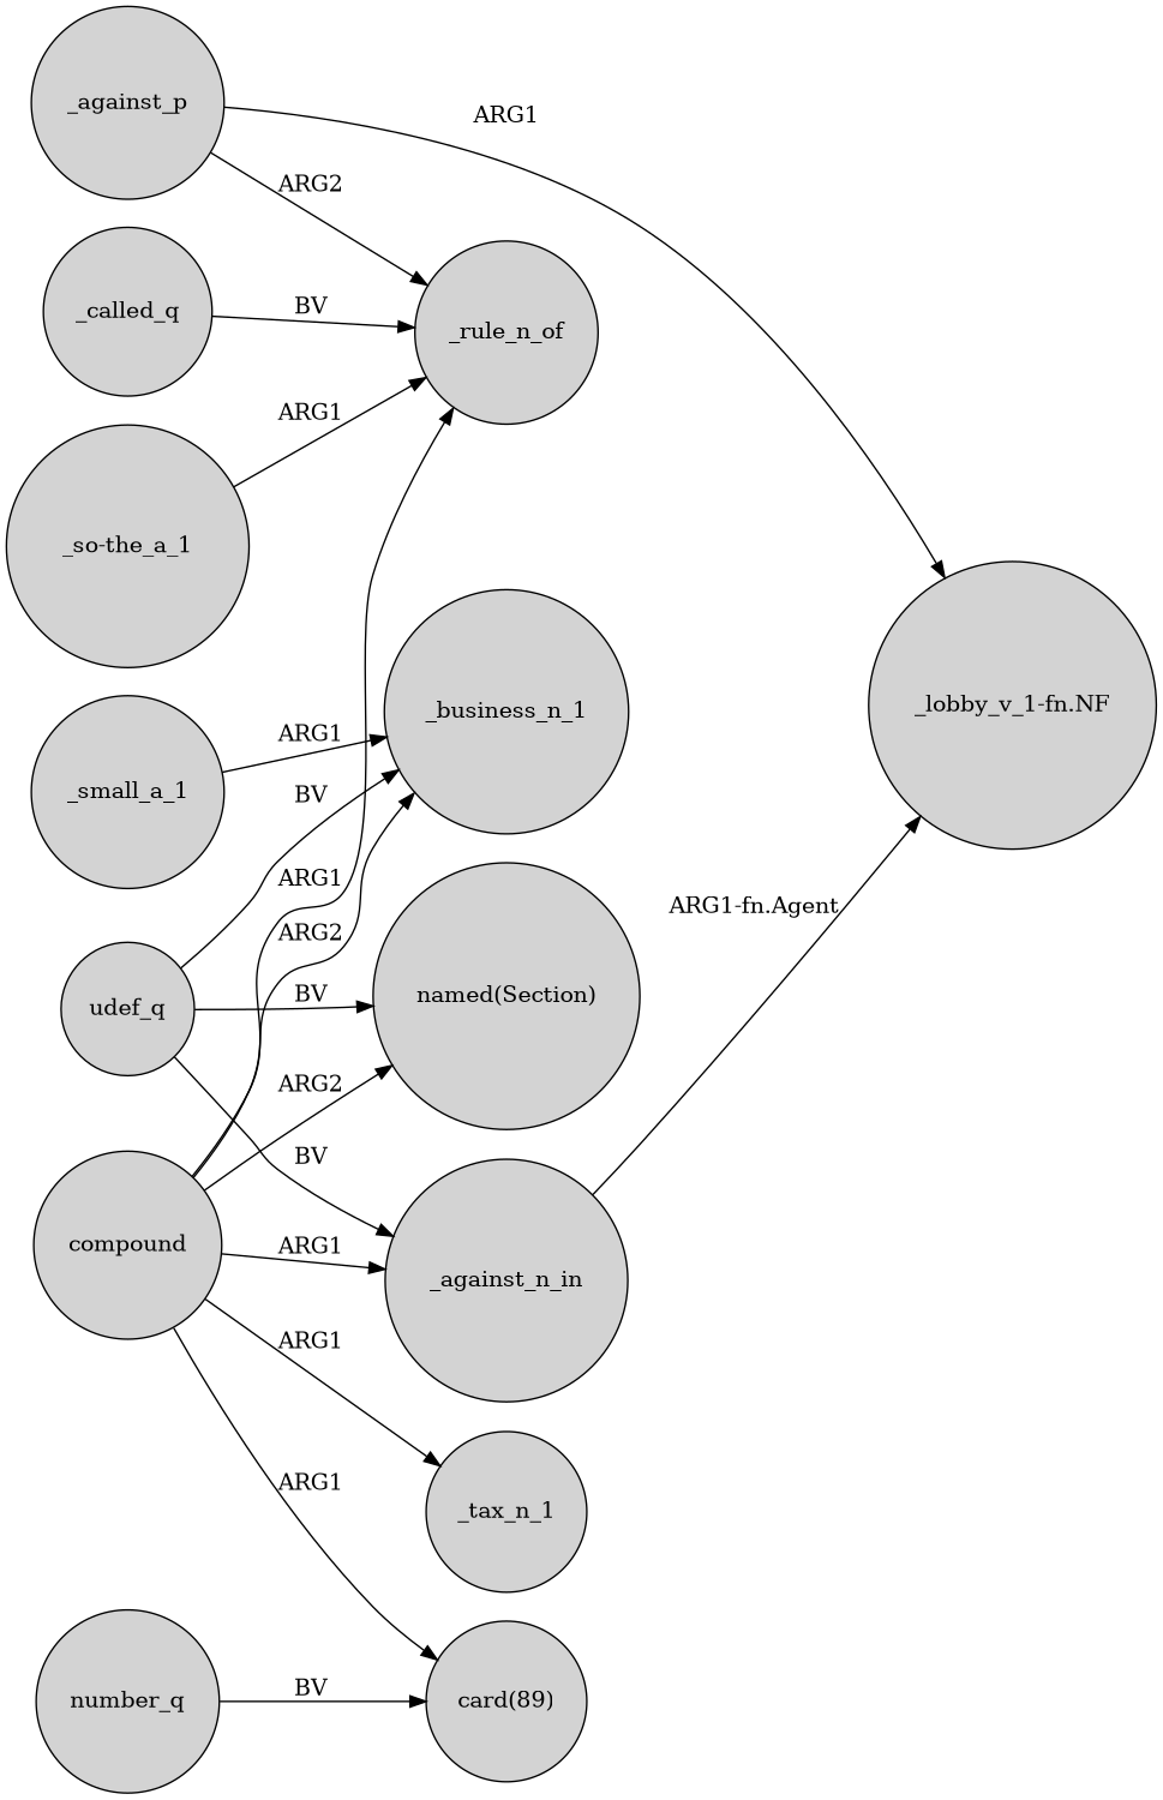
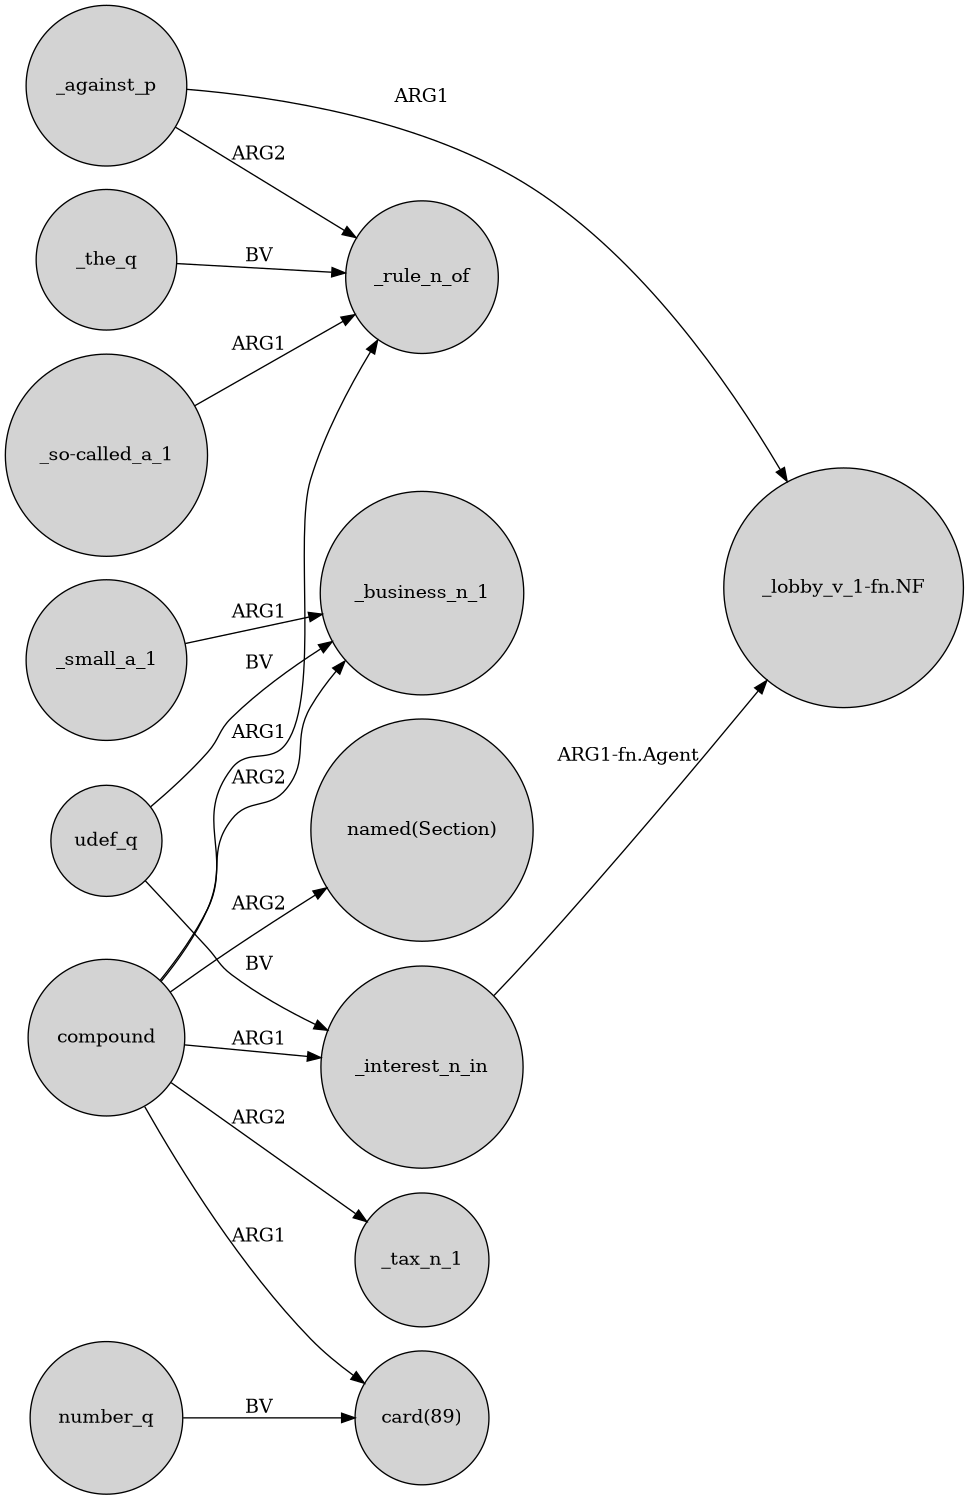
  digraph {
    rankdir=LR
    node [shape=circle style=filled]
-   "_so-called_a_1" [label="_so-the_a_1"]
+   "_so-called_a_1"
    _rule_n_of
    udef_q
    _business_n_1
-   _interest_n_in [label=_against_n_in]
+   _interest_n_in
    "named(Section)"
    "_lobby_v_1-fn.NF"
    number_q
    "card(89)"
    compound
    _tax_n_1
    _against_p
    _small_a_1
-   _the_q [label=_called_q]
+   _the_q
    "_so-called_a_1" -> _rule_n_of [label=ARG1]
    udef_q -> _business_n_1 [label=BV]
    udef_q -> _interest_n_in [label=BV]
-   udef_q -> "named(Section)" [label=BV]
    _interest_n_in -> "_lobby_v_1-fn.NF" [label="ARG1-fn.Agent"]
    number_q -> "card(89)" [label=BV]
    compound -> _rule_n_of [label=ARG1]
    compound -> _business_n_1 [label=ARG2]
    compound -> _interest_n_in [label=ARG1]
    compound -> "named(Section)" [label=ARG2]
    compound -> "card(89)" [label=ARG1]
-   compound -> _tax_n_1 [label=ARG1]
+   compound -> _tax_n_1 [label=ARG2]
    _against_p -> _rule_n_of [label=ARG2]
    _against_p -> "_lobby_v_1-fn.NF" [label=ARG1]
    _small_a_1 -> _business_n_1 [label=ARG1]
    _the_q -> _rule_n_of [label=BV]
  }
